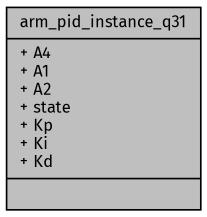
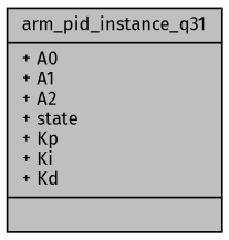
  digraph {
    fontname="Fira Sans"
-   n1 [color=black fillcolor=grey75 fontcolor=black fontname="Fira Sans" fontsize=10 height=0.2 label="{arm_pid_instance_q31\n|+ A4\l+ A1\l+ A2\l+ state\l+ Kp\l+ Ki\l+ Kd\l|}" shape=record style=filled width=0.4]
+   n1 [color=black fillcolor=grey75 fontcolor=black fontname="Fira Sans" fontsize=10 height=0.2 label="{arm_pid_instance_q31\n|+ A0\l+ A1\l+ A2\l+ state\l+ Kp\l+ Ki\l+ Kd\l|}" shape=record style=filled width=0.4]
  }
